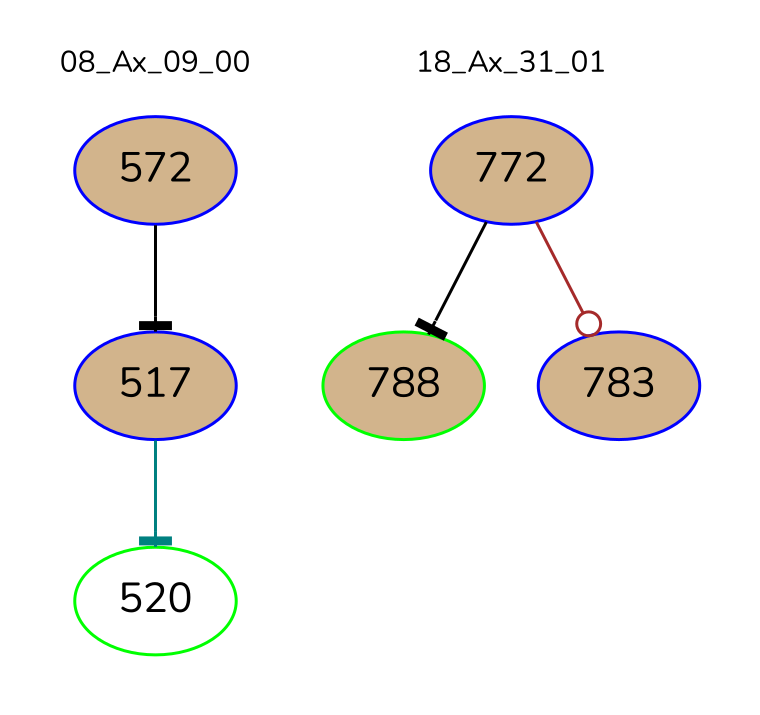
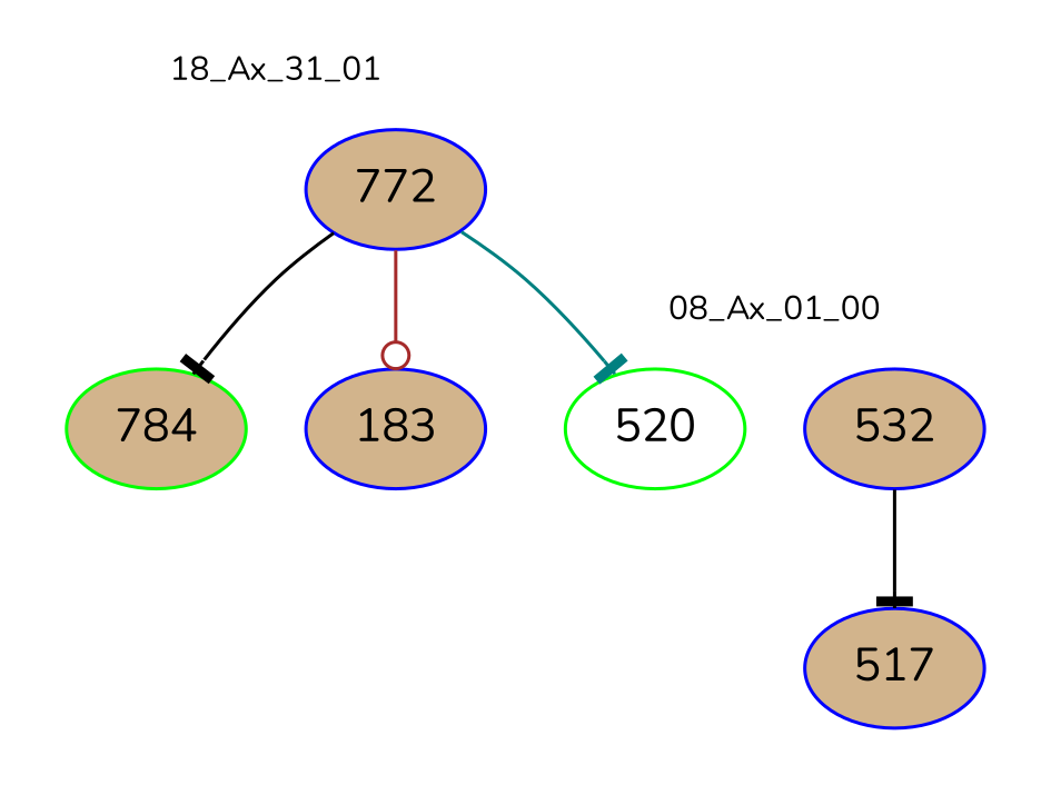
  digraph {
    fontname=Nunito
    node [color=blue fillcolor=tan fontname=Nunito style=filled]
    edge [arrowhead=tee color=black fontname=Nunito]
    n1 [label=517]
-   n2 [label=572]
+   n2 [label=532]
    n3 [color=green fillcolor=white label=520]
    n4 [label=772]
-   n5 [color=green label=788]
-   n6 [label=783]
+   n5 [color=green label=784]
+   n6 [label=183]
    subgraph cluster_1 {
      color=white
      fontsize=10
-     label="08_Ax_09_00"
+     label="08_Ax_01_00"
      n1
      n2
      n3
    }
    subgraph cluster_2 {
      color=white
      fontsize=10
      label="18_Ax_31_01"
      n4
      n5
      n6
    }
-   n1 -> n3 [color=teal]
+   n4 -> n3 [color=teal]
    n2 -> n1
    n4 -> n5
    n4 -> n6 [arrowhead=odot color=brown]
  }
